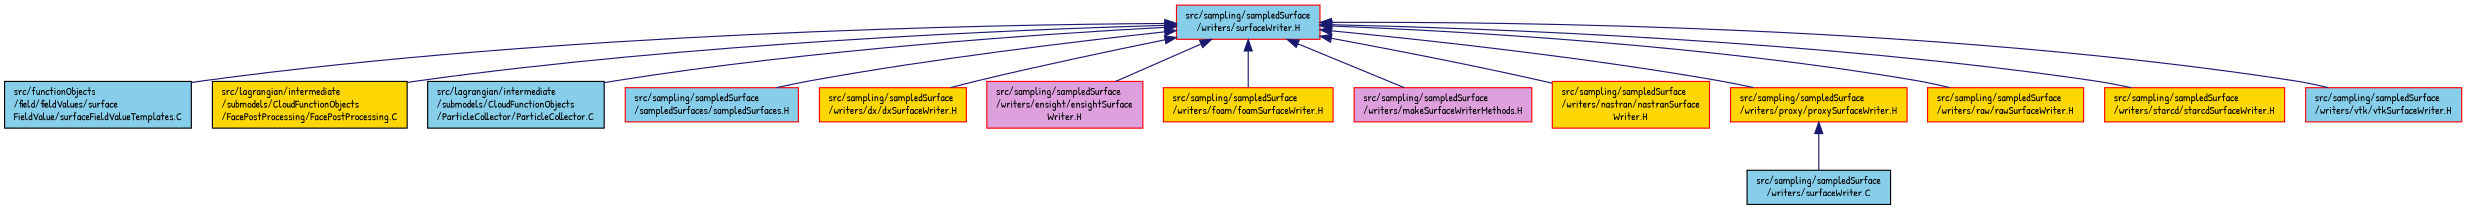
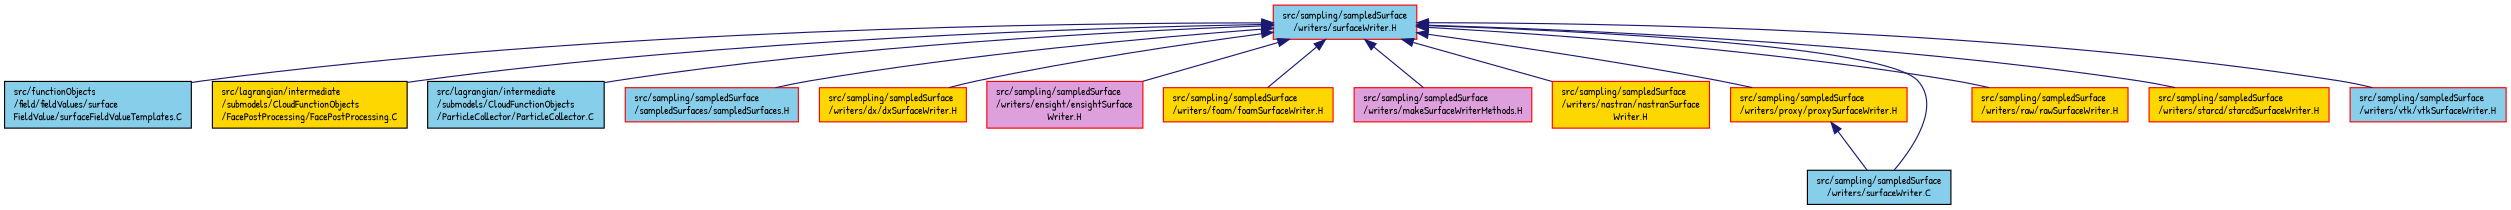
  digraph {
    fontname="Patrick Hand"
    node [color=red fillcolor=gold fontname="Patrick Hand" fontsize=10 shape=record style=filled]
    edge [color=midnightblue dir=back fontname="Patrick Hand" fontsize=10 labelfontname=Helvetica labelfontsize=10 style=solid]
    n1 [fillcolor=skyblue fontcolor=black height=0.2 label="src/sampling/sampledSurface\l/writers/surfaceWriter.H" width=0.4]
    n2 [color=black fillcolor=skyblue height=0.2 label="src/functionObjects\l/field/fieldValues/surface\lFieldValue/surfaceFieldValueTemplates.C" width=0.4]
    n3 [color=black height=0.2 label="src/lagrangian/intermediate\l/submodels/CloudFunctionObjects\l/FacePostProcessing/FacePostProcessing.C" width=0.4]
    n4 [color=black fillcolor=skyblue height=0.2 label="src/lagrangian/intermediate\l/submodels/CloudFunctionObjects\l/ParticleCollector/ParticleCollector.C" width=0.4]
    n5 [fillcolor=skyblue height=0.2 label="src/sampling/sampledSurface\l/sampledSurfaces/sampledSurfaces.H" width=0.4]
    n6 [height=0.2 label="src/sampling/sampledSurface\l/writers/dx/dxSurfaceWriter.H" width=0.4]
    n7 [fillcolor=plum height=0.2 label="src/sampling/sampledSurface\l/writers/ensight/ensightSurface\lWriter.H" width=0.4]
    n8 [height=0.2 label="src/sampling/sampledSurface\l/writers/foam/foamSurfaceWriter.H" width=0.4]
    n9 [fillcolor=plum height=0.2 label="src/sampling/sampledSurface\l/writers/makeSurfaceWriterMethods.H" width=0.4]
    n10 [height=0.2 label="src/sampling/sampledSurface\l/writers/nastran/nastranSurface\lWriter.H" width=0.4]
    n11 [height=0.2 label="src/sampling/sampledSurface\l/writers/proxy/proxySurfaceWriter.H" width=0.4]
    n12 [color=black fillcolor=skyblue height=0.2 label="src/sampling/sampledSurface\l/writers/surfaceWriter.C" width=0.4]
    n13 [height=0.2 label="src/sampling/sampledSurface\l/writers/raw/rawSurfaceWriter.H" width=0.4]
    n14 [height=0.2 label="src/sampling/sampledSurface\l/writers/starcd/starcdSurfaceWriter.H" width=0.4]
    n15 [fillcolor=skyblue height=0.2 label="src/sampling/sampledSurface\l/writers/vtk/vtkSurfaceWriter.H" width=0.4]
    n1 -> n2
    n1 -> n3
    n1 -> n4
    n1 -> n5
    n1 -> n6
    n1 -> n7
    n1 -> n8
    n1 -> n9
    n1 -> n10
    n1 -> n11
+   n1 -> n12
    n1 -> n13
    n1 -> n14
    n1 -> n15
    n11 -> n12
  }
